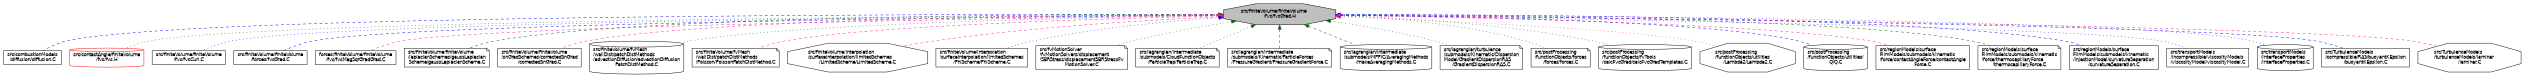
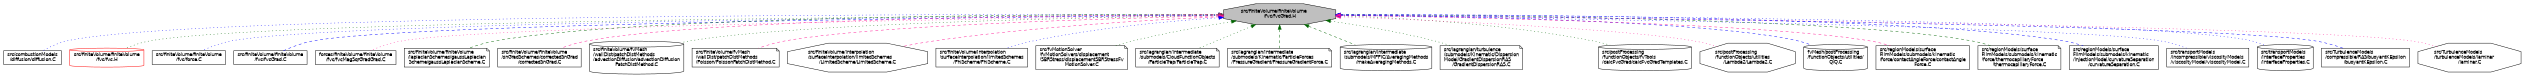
  digraph {
    node [color=black fontname=Helvetica fontsize=10 shape=box]
    edge [color=darkgreen dir=back fontname=Helvetica fontsize=10 labelfontname=Helvetica labelfontsize=10 style=dotted]
    n1 [fillcolor=grey75 fontcolor=black height=0.2 label="src/finiteVolume/finiteVolume\l/fvc/fvcGrad.H" shape=octagon style=filled width=0.4]
    n2 [height=0.2 label="src/combustionModels\l/diffusion/diffusion.C" width=0.4]
-   n3 [color=red height=0.2 label="src/contactAngle/finiteVolume\l/fvc/fvc.H" shape=cylinder width=0.4]
-   n4 [height=0.2 label="src/finiteVolume/finiteVolume\l/fvc/fvcCurl.C" width=0.4]
-   n5 [height=0.2 label="src/finiteVolume/finiteVolume\l/forces/fvcGrad.C" width=0.4]
+   n3 [color=red height=0.2 label="src/finiteVolume/finiteVolume\l/fvc/fvc.H" shape=cylinder width=0.4]
+   n4 [height=0.2 label="src/finiteVolume/finiteVolume\l/fvc/force.C" width=0.4]
+   n5 [height=0.2 label="src/finiteVolume/finiteVolume\l/fvc/fvcGrad.C" width=0.4]
    n6 [height=0.2 label="forces/finiteVolume/finiteVolume\l/fvc/fvcMagSqrGradGrad.C" width=0.4]
    n7 [height=0.2 label="src/finiteVolume/finiteVolume\l/laplacianSchemes/gaussLaplacian\lScheme/gaussLaplacianScheme.C" shape=note width=0.4]
    n8 [height=0.2 label="src/finiteVolume/finiteVolume\l/snGradSchemes/correctedSnGrad\l/correctedSnGrad.C" width=0.4]
    n9 [height=0.2 label="src/finiteVolume/fvMesh\l/wallDist/patchDistMethods\l/advectionDiffusion/advectionDiffusion\lPatchDistMethod.C" shape=cylinder width=0.4]
    n10 [height=0.2 label="src/finiteVolume/fvMesh\l/wallDist/patchDistMethods\l/Poisson/PoissonPatchDistMethod.C" shape=note width=0.4]
    n11 [height=0.2 label="src/finiteVolume/interpolation\l/surfaceInterpolation/limitedSchemes\l/LimitedScheme/LimitedScheme.C" shape=octagon width=0.4]
    n12 [height=0.2 label="src/finiteVolume/interpolation\l/surfaceInterpolation/limitedSchemes\l/PhiScheme/PhiScheme.C" width=0.4]
    n13 [height=0.2 label="src/fvMotionSolver\l/fvMotionSolvers/displacement\l/SBRStress/displacementSBRStressFv\lMotionSolver.C" shape=note width=0.4]
    n14 [height=0.2 label="src/lagrangian/intermediate\l/submodels/CloudFunctionObjects\l/ParticleTrap/ParticleTrap.C" shape=note width=0.4]
    n15 [height=0.2 label="src/lagrangian/intermediate\l/submodels/Kinematic/ParticleForces\l/PressureGradient/PressureGradientForce.C" shape=note width=0.4]
    n16 [height=0.2 label="src/lagrangian/intermediate\l/submodels/MPPIC/AveragingMethods\l/makeAveragingMethods.C" shape=cylinder width=0.4]
    n17 [height=0.2 label="src/lagrangian/turbulence\l/submodels/Kinematic/Dispersion\lModel/GradientDispersionRAS\l/GradientDispersionRAS.C" shape=note width=0.4]
-   n18 [height=0.2 label="src/postProcessing\l/functionObjects/forces\l/forces/forces.C" shape=note width=0.4]
    n19 [height=0.2 label="src/postProcessing\l/functionObjects/fvTools\l/calcFvcGrad/calcFvcGradTemplates.C" shape=cylinder width=0.4]
    n20 [height=0.2 label="src/postProcessing\l/functionObjects/utilities\l/Lambda2/Lambda2.C" shape=octagon width=0.4]
-   n21 [height=0.2 label="src/postProcessing\l/functionObjects/utilities/\lQ/Q.C" shape=cylinder width=0.4]
+   n21 [height=0.2 label="fvMesh/postProcessing\l/functionObjects/utilities/\lQ/Q.C" shape=cylinder width=0.4]
    n22 [height=0.2 label="src/regionModels/surface\lFilmModels/submodels/kinematic\l/force/contactAngleForce/contactAngle\lForce.C" width=0.4]
    n23 [height=0.2 label="src/regionModels/surface\lFilmModels/submodels/kinematic\l/force/thermocapillaryForce\l/thermocapillaryForce.C" shape=note width=0.4]
    n24 [height=0.2 label="src/regionModels/surface\lFilmModels/submodels/kinematic\l/injectionModel/curvatureSeparation\l/curvatureSeparation.C" width=0.4]
    n25 [height=0.2 label="src/transportModels\l/incompressible/viscosityModels\l/viscosityModel/viscosityModel.C" width=0.4]
    n26 [height=0.2 label="src/transportModels\l/interfaceProperties\l/interfaceProperties.C" shape=cylinder width=0.4]
    n27 [height=0.2 label="src/TurbulenceModels\l/compressible/RAS/buoyantKEpsilon\l/buoyantKEpsilon.C" width=0.4]
    n28 [height=0.2 label="src/TurbulenceModels\l/turbulenceModels/laminar\l/laminar.C" shape=octagon width=0.4]
-   n1 -> n2 [color=blue style=dashed]
+   n1 -> n2 [color=blue]
    n1 -> n3
    n1 -> n4 [color=blue]
    n1 -> n5 [color=blue style=dashed]
-   n1 -> n6 [color=deeppink style=dashed]
+   n1 -> n6 [color=deeppink]
    n1 -> n7 [style=dashed]
    n1 -> n8 [color=deeppink style=dashed]
    n1 -> n9
    n1 -> n10 [color=deeppink style=dashed]
    n1 -> n11 [color=deeppink style=dashed]
    n1 -> n12 [color=blue]
    n1 -> n13
    n1 -> n14
    n1 -> n15 [style=dashed]
    n1 -> n16 [style=dashed]
    n1 -> n17
-   n1 -> n18
    n1 -> n19
    n1 -> n20 [color=deeppink]
    n1 -> n21 [color=blue style=dashed]
    n1 -> n22 [color=deeppink style=dashed]
    n1 -> n23 [style=dashed]
    n1 -> n24 [color=blue style=dashed]
    n1 -> n25 [color=blue]
    n1 -> n26 [color=blue]
    n1 -> n27 [color=blue style=dashed]
-   n1 -> n28 [color=deeppink style=dashed]
+   n1 -> n28 [color=deeppink]
  }
